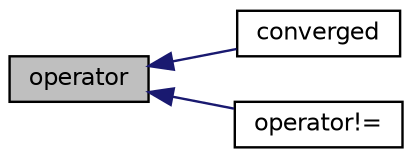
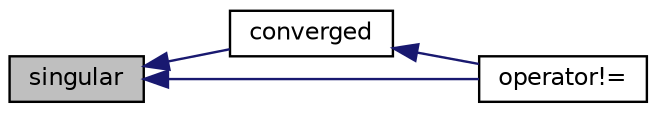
  digraph {
    rankdir=LR
    node [color=black fontname=Helvetica fontsize=10 shape=record]
    edge [color=midnightblue dir=back fontname=Helvetica fontsize=10 labelfontname=Helvetica labelfontsize=10 style=solid]
-   n1 [fillcolor=grey75 fontcolor=black height=0.2 label=operator style=filled width=0.4]
+   n1 [fillcolor=grey75 fontcolor=black height=0.2 label=singular style=filled width=0.4]
    n2 [height=0.2 label=converged width=0.4]
    n3 [height=0.2 label="operator!=" width=0.4]
    n1 -> n2
    n1 -> n3
+   n2 -> n3
  }
